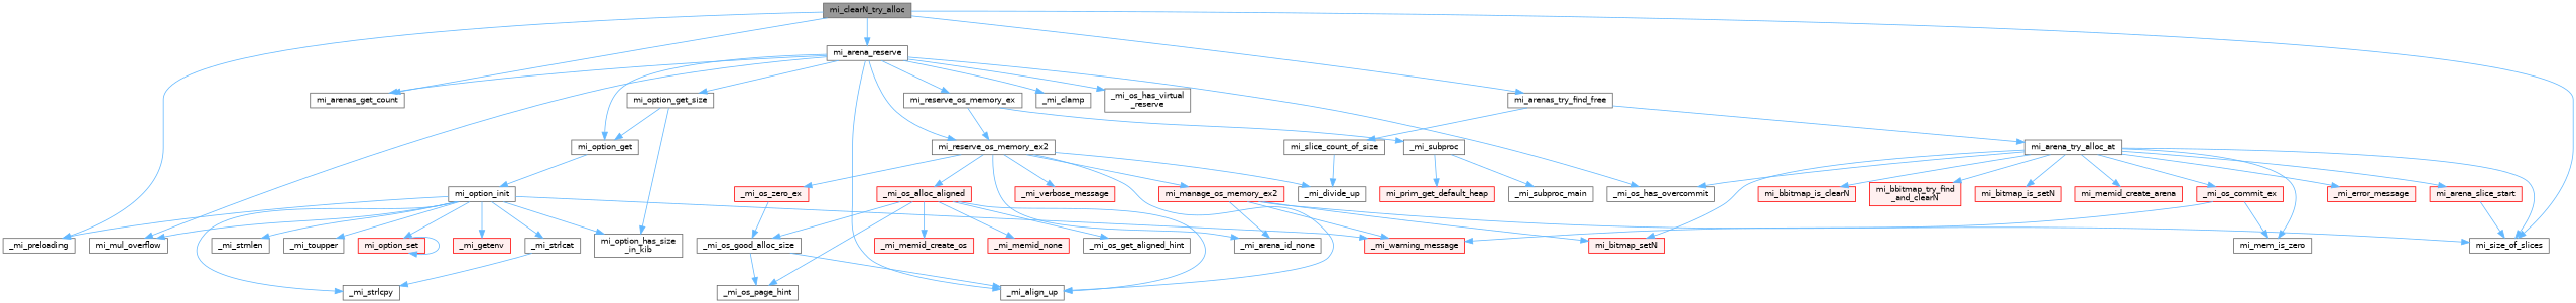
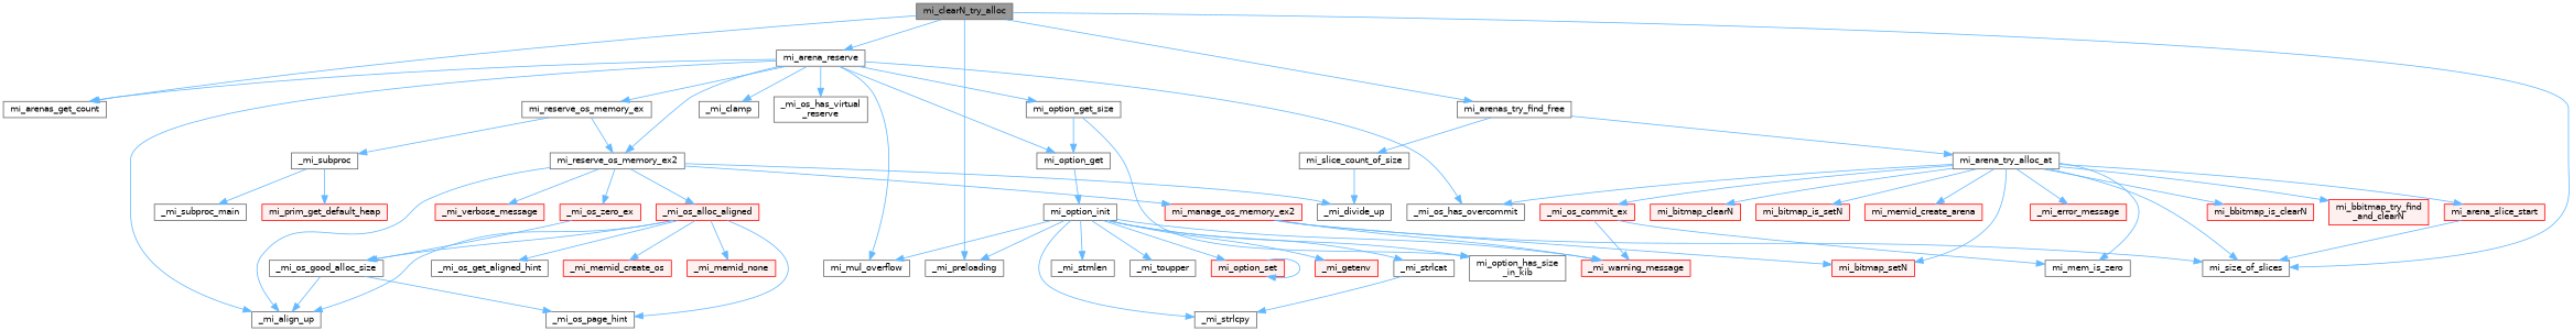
  digraph {
    rankdir=TB
    node [color=grey40 fillcolor=white fontname=Helvetica fontsize=10 shape=box style=filled]
    edge [color=steelblue1 fontname=Helvetica fontsize=10 labelfontname=Helvetica labelfontsize=10 style=solid]
    n1 [color=gray40 fillcolor=grey60 fontcolor=black height=0.2 label=mi_clearN_try_alloc width=0.4]
    n2 [height=0.2 label=_mi_preloading width=0.4]
    n3 [height=0.2 label=mi_arena_reserve width=0.4]
    n4 [height=0.2 label=mi_arenas_get_count width=0.4]
    n5 [height=0.2 label=mi_size_of_slices width=0.4]
    n6 [height=0.2 label=mi_arenas_try_find_free width=0.4]
    n7 [height=0.2 label=_mi_align_up width=0.4]
    n8 [height=0.2 label=_mi_clamp width=0.4]
    n9 [height=0.2 label=_mi_os_has_overcommit width=0.4]
    n10 [height=0.2 label="_mi_os_has_virtual\l_reserve" width=0.4]
    n11 [height=0.2 label=mi_mul_overflow width=0.4]
    n12 [height=0.2 label=mi_option_get width=0.4]
    n13 [height=0.2 label=mi_option_get_size width=0.4]
    n14 [height=0.2 label=mi_reserve_os_memory_ex width=0.4]
    n15 [height=0.2 label=mi_reserve_os_memory_ex2 width=0.4]
    n16 [height=0.2 label=mi_arena_try_alloc_at width=0.4]
    n17 [height=0.2 label=mi_slice_count_of_size width=0.4]
    n18 [height=0.2 label=mi_option_init width=0.4]
    n19 [height=0.2 label="mi_option_has_size\l_in_kib" width=0.4]
    n20 [height=0.2 label=_mi_subproc width=0.4]
-   n21 [height=0.2 label=_mi_arena_id_none width=0.4]
    n22 [height=0.2 label=_mi_divide_up width=0.4]
    n23 [color=red fillcolor="#FFF0F0" height=0.2 label=_mi_os_alloc_aligned width=0.4]
    n24 [color=red fillcolor="#FFF0F0" height=0.2 label=_mi_os_zero_ex width=0.4]
    n25 [color=red fillcolor="#FFF0F0" height=0.2 label=_mi_verbose_message width=0.4]
    n26 [color=red fillcolor="#FFF0F0" height=0.2 label=mi_manage_os_memory_ex2 width=0.4]
    n27 [color=red fillcolor="#FFF0F0" height=0.2 label=_mi_getenv width=0.4]
    n28 [height=0.2 label=_mi_strlcat width=0.4]
    n29 [height=0.2 label=_mi_strlcpy width=0.4]
    n30 [height=0.2 label=_mi_strnlen width=0.4]
    n31 [height=0.2 label=_mi_toupper width=0.4]
    n32 [color=red fillcolor="#FFF0F0" height=0.2 label=_mi_warning_message width=0.4]
    n33 [color=red fillcolor="#FFF0F0" height=0.2 label=mi_option_set width=0.4]
    n34 [height=0.2 label=_mi_subproc_main width=0.4]
    n35 [color=red fillcolor="#FFF0F0" height=0.2 label=mi_prim_get_default_heap width=0.4]
    n36 [color=red fillcolor="#FFF0F0" height=0.2 label=_mi_memid_create_os width=0.4]
    n37 [color=red fillcolor="#FFF0F0" height=0.2 label=_mi_memid_none width=0.4]
    n38 [height=0.2 label=_mi_os_get_aligned_hint width=0.4]
    n39 [height=0.2 label=_mi_os_good_alloc_size width=0.4]
    n40 [height=0.2 label=_mi_os_page_hint width=0.4]
    n41 [color=red fillcolor="#FFF0F0" height=0.2 label=mi_bitmap_setN width=0.4]
    n42 [color=red fillcolor="#FFF0F0" height=0.2 label=_mi_error_message width=0.4]
    n43 [color=red fillcolor="#FFF0F0" height=0.2 label=_mi_os_commit_ex width=0.4]
    n44 [height=0.2 label=mi_mem_is_zero width=0.4]
    n45 [color=red fillcolor="#FFF0F0" height=0.2 label=mi_arena_slice_start width=0.4]
    n46 [color=red fillcolor="#FFF0F0" height=0.2 label=mi_bbitmap_is_clearN width=0.4]
    n47 [color=red fillcolor="#FFF0F0" height=0.2 label="mi_bbitmap_try_find\l_and_clearN" width=0.4]
+   n48 [color=red fillcolor="#FFF0F0" height=0.2 label=mi_bitmap_clearN width=0.4]
    n49 [color=red fillcolor="#FFF0F0" height=0.2 label=mi_bitmap_is_setN width=0.4]
    n50 [color=red fillcolor="#FFF0F0" height=0.2 label=mi_memid_create_arena width=0.4]
    n1 -> n2
    n1 -> n3
    n1 -> n4
    n1 -> n5
    n1 -> n6
    n3 -> n4
    n3 -> n7
    n3 -> n8
    n3 -> n9
    n3 -> n10
    n3 -> n11
    n3 -> n12
    n3 -> n13
    n3 -> n14
    n3 -> n15
    n6 -> n16
    n6 -> n17
    n12 -> n18
    n13 -> n12
    n13 -> n19
    n14 -> n15
    n14 -> n20
    n15 -> n7
-   n15 -> n21
    n15 -> n22
    n15 -> n23
    n15 -> n24
    n15 -> n25
    n15 -> n26
    n16 -> n5
    n16 -> n9
    n16 -> n41
    n16 -> n42
    n16 -> n43
    n16 -> n44
    n16 -> n45
    n16 -> n46
    n16 -> n47
+   n16 -> n48
    n16 -> n49
    n16 -> n50
    n17 -> n22
    n18 -> n2
    n18 -> n11
    n18 -> n19
    n18 -> n27
    n18 -> n28
    n18 -> n29
    n18 -> n30
    n18 -> n31
    n18 -> n32
    n18 -> n33
    n20 -> n34
    n20 -> n35
    n23 -> n7
    n23 -> n36
    n23 -> n37
    n23 -> n38
    n23 -> n39
    n23 -> n40
    n24 -> n39
    n26 -> n5
-   n26 -> n21
    n26 -> n32
    n26 -> n41
    n28 -> n29
    n33 -> n33
    n39 -> n7
    n39 -> n40
    n43 -> n32
    n43 -> n44
    n45 -> n5
  }
